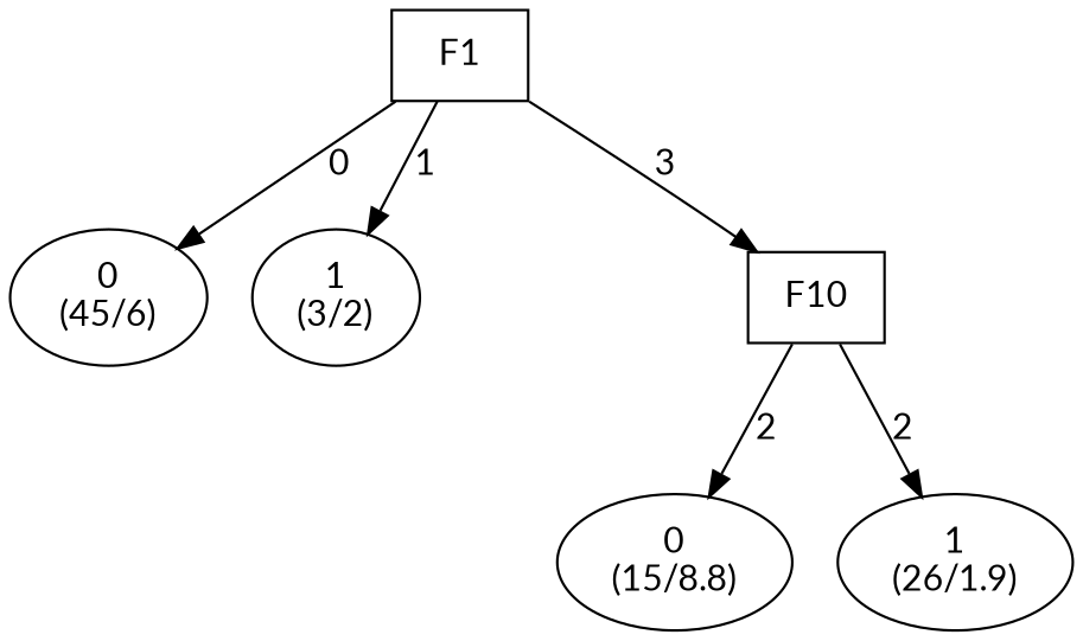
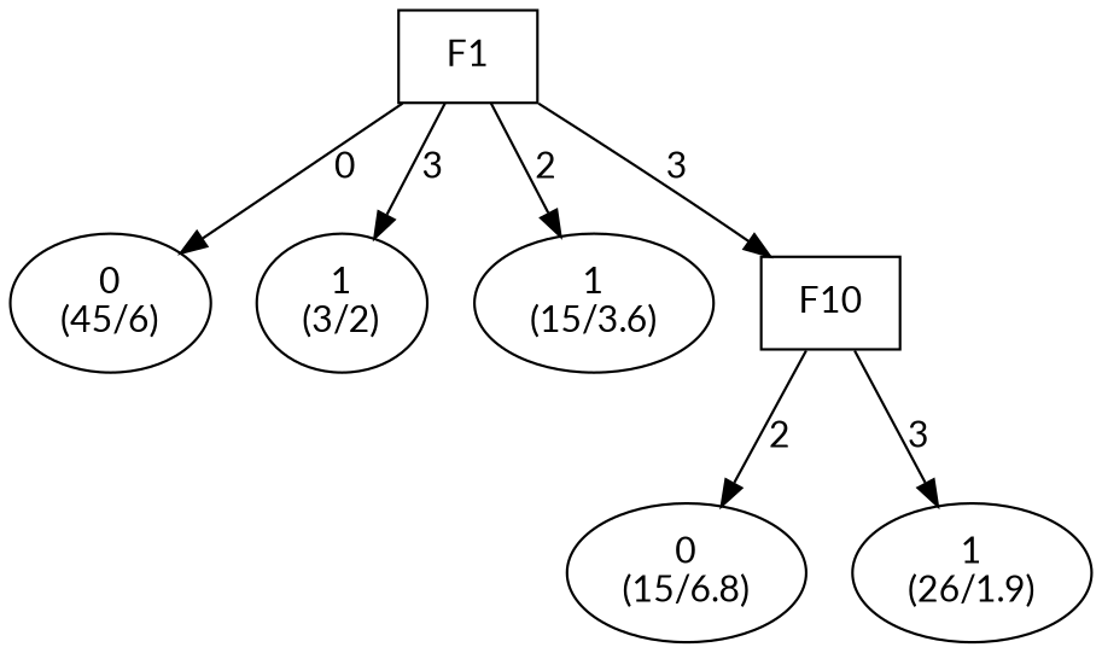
  digraph {
    fontname=Lato
    node [fontname=Lato shape=ellipse]
    edge [fontname=Lato]
    n1 [label="F1\n" shape=box]
    n2 [label="0\n(45/6)"]
    n3 [label="1\n(3/2)"]
+   n4 [label="1\n(15/3.6)"]
    n5 [label="F10\n" shape=box]
-   n6 [label="0\n(15/8.8)"]
+   n6 [label="0\n(15/6.8)"]
    n7 [label="1\n(26/1.9)"]
    n1 -> n2 [label=0]
-   n1 -> n3 [label=1]
+   n1 -> n3 [label=3]
+   n1 -> n4 [label=2]
    n1 -> n5 [label=3]
    n5 -> n6 [label=2]
-   n5 -> n7 [label=2]
+   n5 -> n7 [label=3]
  }
